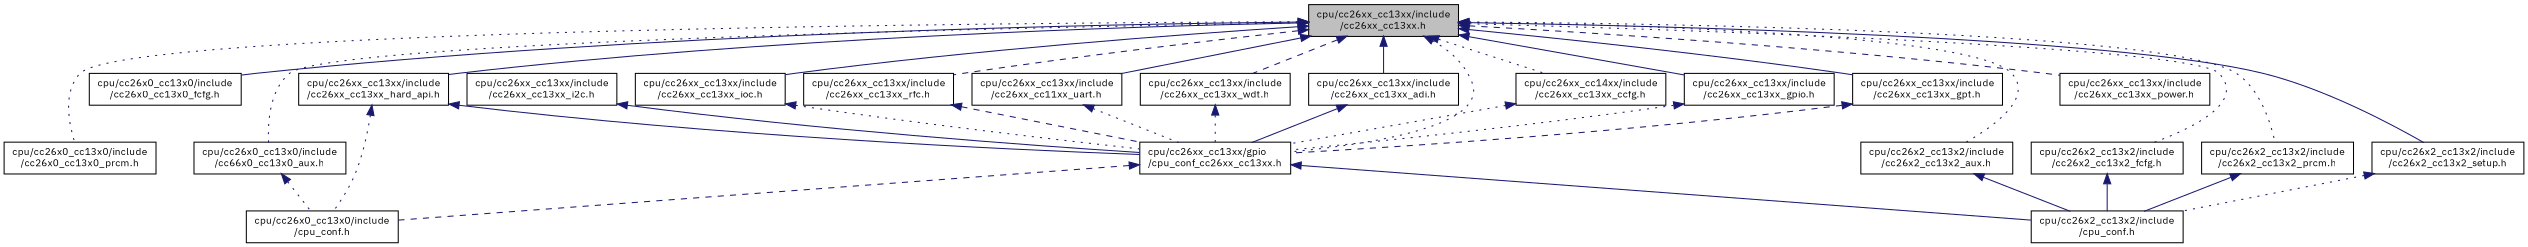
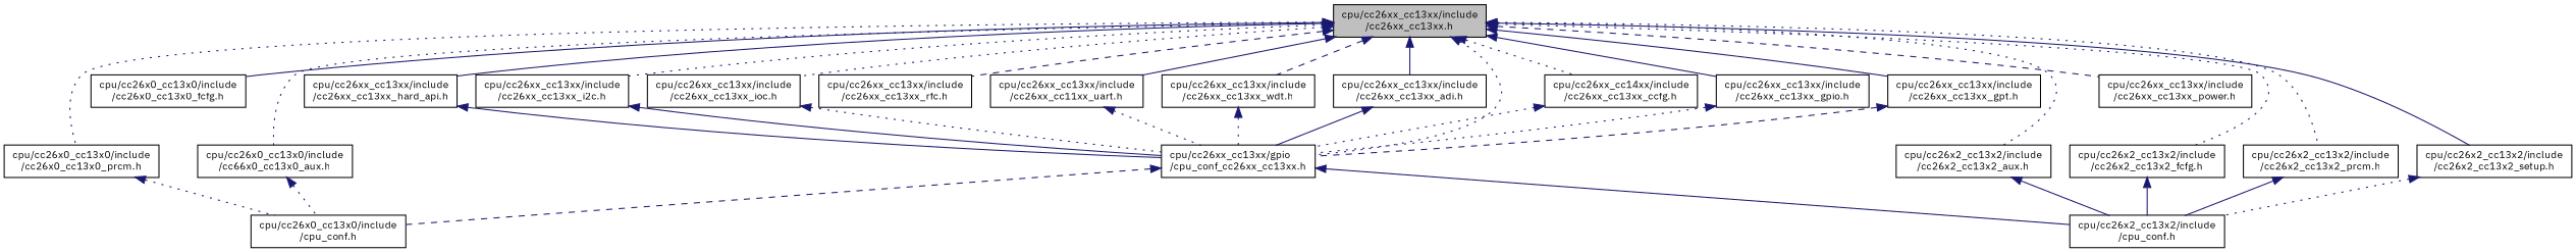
  digraph {
    fontname="IBM Plex Sans"
    node [color=black fillcolor=white fontname="IBM Plex Sans" fontsize=10 shape=record style=filled]
    edge [color=midnightblue dir=back fontname="IBM Plex Sans" fontsize=10 labelfontname=Helvetica labelfontsize=10 style=dotted]
    n1 [fillcolor=grey75 fontcolor=black height=0.2 label="cpu/cc26xx_cc13xx/include\l/cc26xx_cc13xx.h" width=0.4]
    n2 [height=0.2 label="cpu/cc26x0_cc13x0/include\l/cc66x0_cc13x0_aux.h" width=0.4]
    n3 [height=0.2 label="cpu/cc26x0_cc13x0/include\l/cc26x0_cc13x0_fcfg.h" width=0.4]
    n4 [height=0.2 label="cpu/cc26x0_cc13x0/include\l/cc26x0_cc13x0_prcm.h" width=0.4]
    n5 [height=0.2 label="cpu/cc26x2_cc13x2/include\l/cc26x2_cc13x2_aux.h" width=0.4]
    n6 [height=0.2 label="cpu/cc26x2_cc13x2/include\l/cc26x2_cc13x2_fcfg.h" width=0.4]
    n7 [height=0.2 label="cpu/cc26x2_cc13x2/include\l/cc26x2_cc13x2_prcm.h" width=0.4]
    n8 [height=0.2 label="cpu/cc26x2_cc13x2/include\l/cc26x2_cc13x2_setup.h" width=0.4]
    n9 [height=0.2 label="cpu/cc26xx_cc13xx/include\l/cc26xx_cc13xx_adi.h" width=0.4]
    n10 [height=0.2 label="cpu/cc26xx_cc13xx/gpio\l/cpu_conf_cc26xx_cc13xx.h" width=0.4]
    n11 [height=0.2 label="cpu/cc26xx_cc14xx/include\l/cc26xx_cc13xx_ccfg.h" width=0.4]
    n12 [height=0.2 label="cpu/cc26xx_cc13xx/include\l/cc26xx_cc13xx_gpio.h" width=0.4]
    n13 [height=0.2 label="cpu/cc26xx_cc13xx/include\l/cc26xx_cc13xx_gpt.h" width=0.4]
    n14 [height=0.2 label="cpu/cc26xx_cc13xx/include\l/cc26xx_cc13xx_hard_api.h" width=0.4]
    n15 [height=0.2 label="cpu/cc26xx_cc13xx/include\l/cc26xx_cc13xx_i2c.h" width=0.4]
    n16 [height=0.2 label="cpu/cc26xx_cc13xx/include\l/cc26xx_cc13xx_ioc.h" width=0.4]
    n17 [height=0.2 label="cpu/cc26xx_cc13xx/include\l/cc26xx_cc13xx_power.h" width=0.4]
    n18 [height=0.2 label="cpu/cc26xx_cc13xx/include\l/cc26xx_cc13xx_rfc.h" width=0.4]
    n19 [height=0.2 label="cpu/cc26xx_cc13xx/include\l/cc26xx_cc11xx_uart.h" width=0.4]
    n20 [height=0.2 label="cpu/cc26xx_cc13xx/include\l/cc26xx_cc13xx_wdt.h" width=0.4]
    n21 [height=0.2 label="cpu/cc26x0_cc13x0/include\l/cpu_conf.h" width=0.4]
    n22 [height=0.2 label="cpu/cc26x2_cc13x2/include\l/cpu_conf.h" width=0.4]
    n1 -> n2
    n1 -> n3 [style=solid]
    n1 -> n4
    n1 -> n5
    n1 -> n6
    n1 -> n7
    n1 -> n8 [style=solid]
    n1 -> n9 [style=solid]
    n1 -> n10
    n1 -> n11
    n1 -> n12 [style=solid]
    n1 -> n13 [style=solid]
    n1 -> n14 [style=solid]
-   n1 -> n16 [style=solid]
+   n1 -> n15
+   n1 -> n16
    n1 -> n17 [style=dashed]
    n1 -> n18 [style=dashed]
    n1 -> n19 [style=solid]
    n1 -> n20 [style=dashed]
    n2 -> n21
-   n14 -> n21
+   n4 -> n21
    n5 -> n22 [style=solid]
    n6 -> n22 [style=solid]
    n7 -> n22 [style=solid]
    n8 -> n22
    n9 -> n10 [style=solid]
    n10 -> n21 [style=dashed]
    n10 -> n22 [style=solid]
    n11 -> n10
    n12 -> n10
    n13 -> n10 [style=dashed]
    n14 -> n10 [style=solid]
    n15 -> n10 [style=solid]
    n16 -> n10
-   n18 -> n10 [style=dashed]
    n19 -> n10
    n20 -> n10
  }
